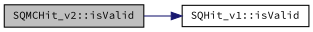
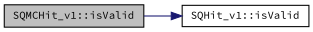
  digraph {
    rankdir=LR
    fontname="Source Code Pro"
    node [color=black fontname="Source Code Pro" fontsize=10 shape=record]
-   n1 [fillcolor=grey75 fontcolor=black height=0.2 label="SQMCHit_v2::isValid" style=filled width=0.4]
+   n1 [fillcolor=grey75 fontcolor=black height=0.2 label="SQMCHit_v1::isValid" style=filled width=0.4]
    n2 [height=0.2 label="SQHit_v1::isValid" width=0.4]
    n1 -> n2 [color=midnightblue fontname="Source Code Pro" fontsize=10 labelfontname=FreeSans labelfontsize=10 style=solid]
  }
